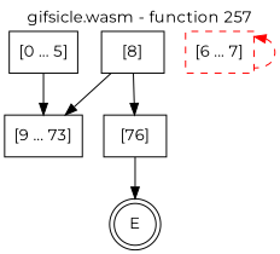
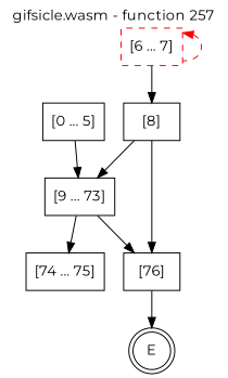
  digraph {
    fontname=Montserrat
    label="gifsicle.wasm - function 257"
    labelfontcolor=black
    labelfontname=Helvetica
    labelfontsize=16
    labelloc=t
    node [fontname=Montserrat shape=box color=black style=solid]
    edge [fontname=Montserrat]
    E [shape=doublecircle color="" style=""]
    n2 [label="[0 ... 5]"]
    n3 [label="[9 ... 73]"]
    n4 [color=red label="[6 ... 7]" style=dashed]
    n5 [label="[8]"]
+   n6 [label="[74 ... 75]"]
    n7 [label="[76]"]
    n2 -> n3
+   n3 -> n6
+   n3 -> n7
    n4 -> n4 [color=red dir=back style=dashed]
+   n4 -> n5
    n5 -> n3
    n5 -> n7
    n7 -> E
  }
